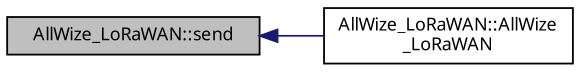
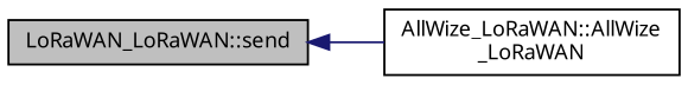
  digraph {
    rankdir=LR
    fontname="Noto Sans"
    node [color=black fontname="Noto Sans" fontsize=10 shape=record style=filled]
-   n1 [fillcolor=grey75 fontcolor=black height=0.2 label="AllWize_LoRaWAN::send" width=0.4]
+   n1 [fillcolor=grey75 fontcolor=black height=0.2 label="LoRaWAN_LoRaWAN::send" width=0.4]
    n2 [fillcolor=white height=0.2 label="AllWize_LoRaWAN::AllWize\l_LoRaWAN" width=0.4]
    n1 -> n2 [color=midnightblue dir=back fontname="Noto Sans" fontsize=10 labelfontname=Helvetica labelfontsize=10 style=solid]
  }
